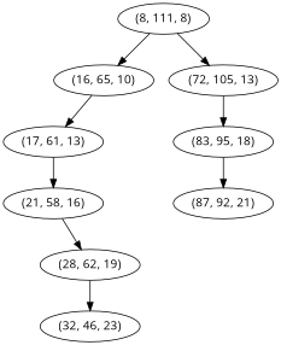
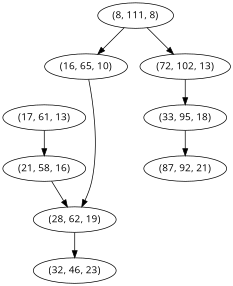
  digraph {
    fontname="Open Sans"
    node [fontname="Open Sans"]
    edge [fontname="Open Sans"]
    n1 [label="(16, 65, 10)"]
    "(8, 111, 8)"
-   "(72, 105, 13)"
+   "(72, 105, 13)" [label="(72, 102, 13)"]
    "(17, 61, 13)"
-   "(83, 95, 18)"
+   "(83, 95, 18)" [label="(33, 95, 18)"]
    "(21, 58, 16)"
    n7 [label="(28, 62, 19)"]
    "(32, 46, 23)"
    "(87, 92, 21)"
-   n1 -> "(17, 61, 13)"
+   n1 -> n7
    "(8, 111, 8)" -> n1
    "(8, 111, 8)" -> "(72, 105, 13)"
    "(72, 105, 13)" -> "(83, 95, 18)"
    "(17, 61, 13)" -> "(21, 58, 16)"
    "(83, 95, 18)" -> "(87, 92, 21)"
    "(21, 58, 16)" -> n7
    n7 -> "(32, 46, 23)"
  }
